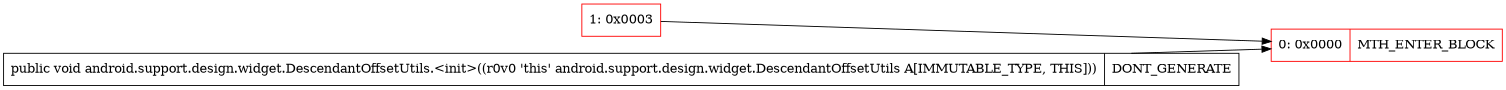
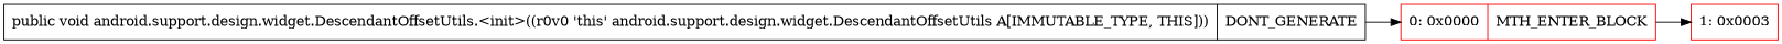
  digraph {
    rankdir=LR
    node [color=red shape=record]
    n1 [label="{0\:\ 0x0000|MTH_ENTER_BLOCK\l}"]
    n2 [label="{1\:\ 0x0003}"]
    n3 [label="{public void android.support.design.widget.DescendantOffsetUtils.\<init\>((r0v0 'this' android.support.design.widget.DescendantOffsetUtils A[IMMUTABLE_TYPE, THIS]))  | DONT_GENERATE\l}" color=""]
    subgraph cluster_1 {
      label="R(0)"
    }
-   n2 -> n1
+   n1 -> n2
    n3 -> n1
  }
